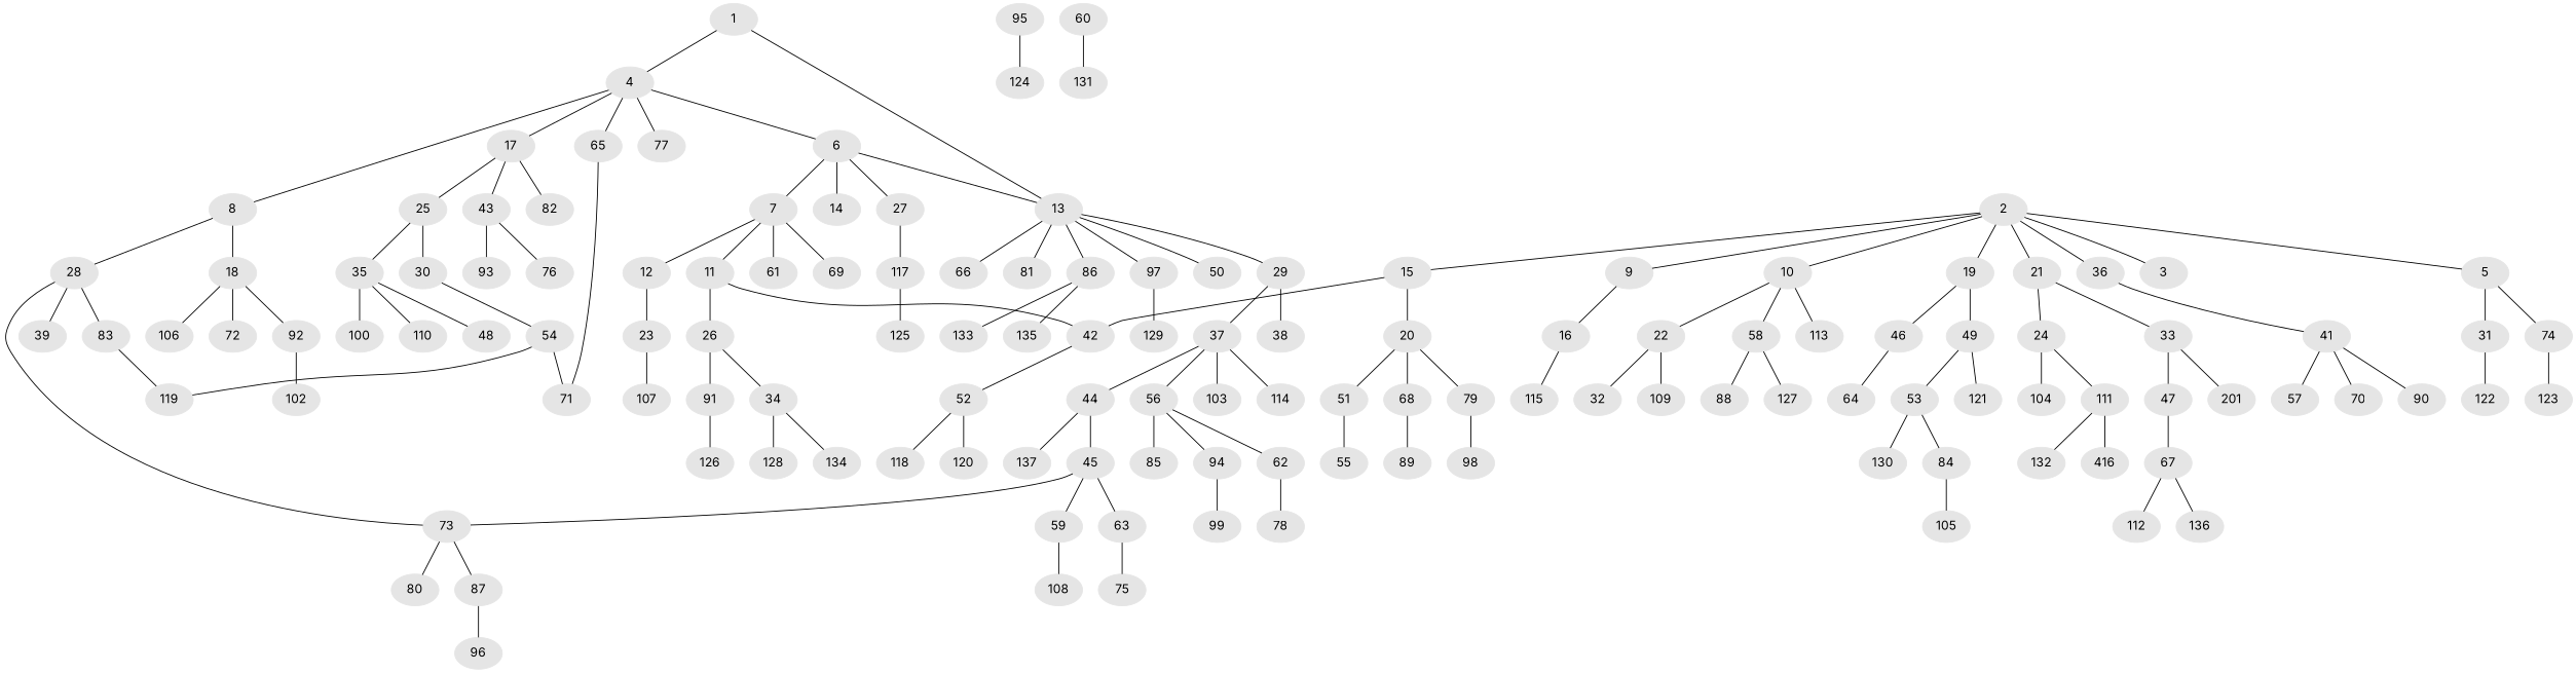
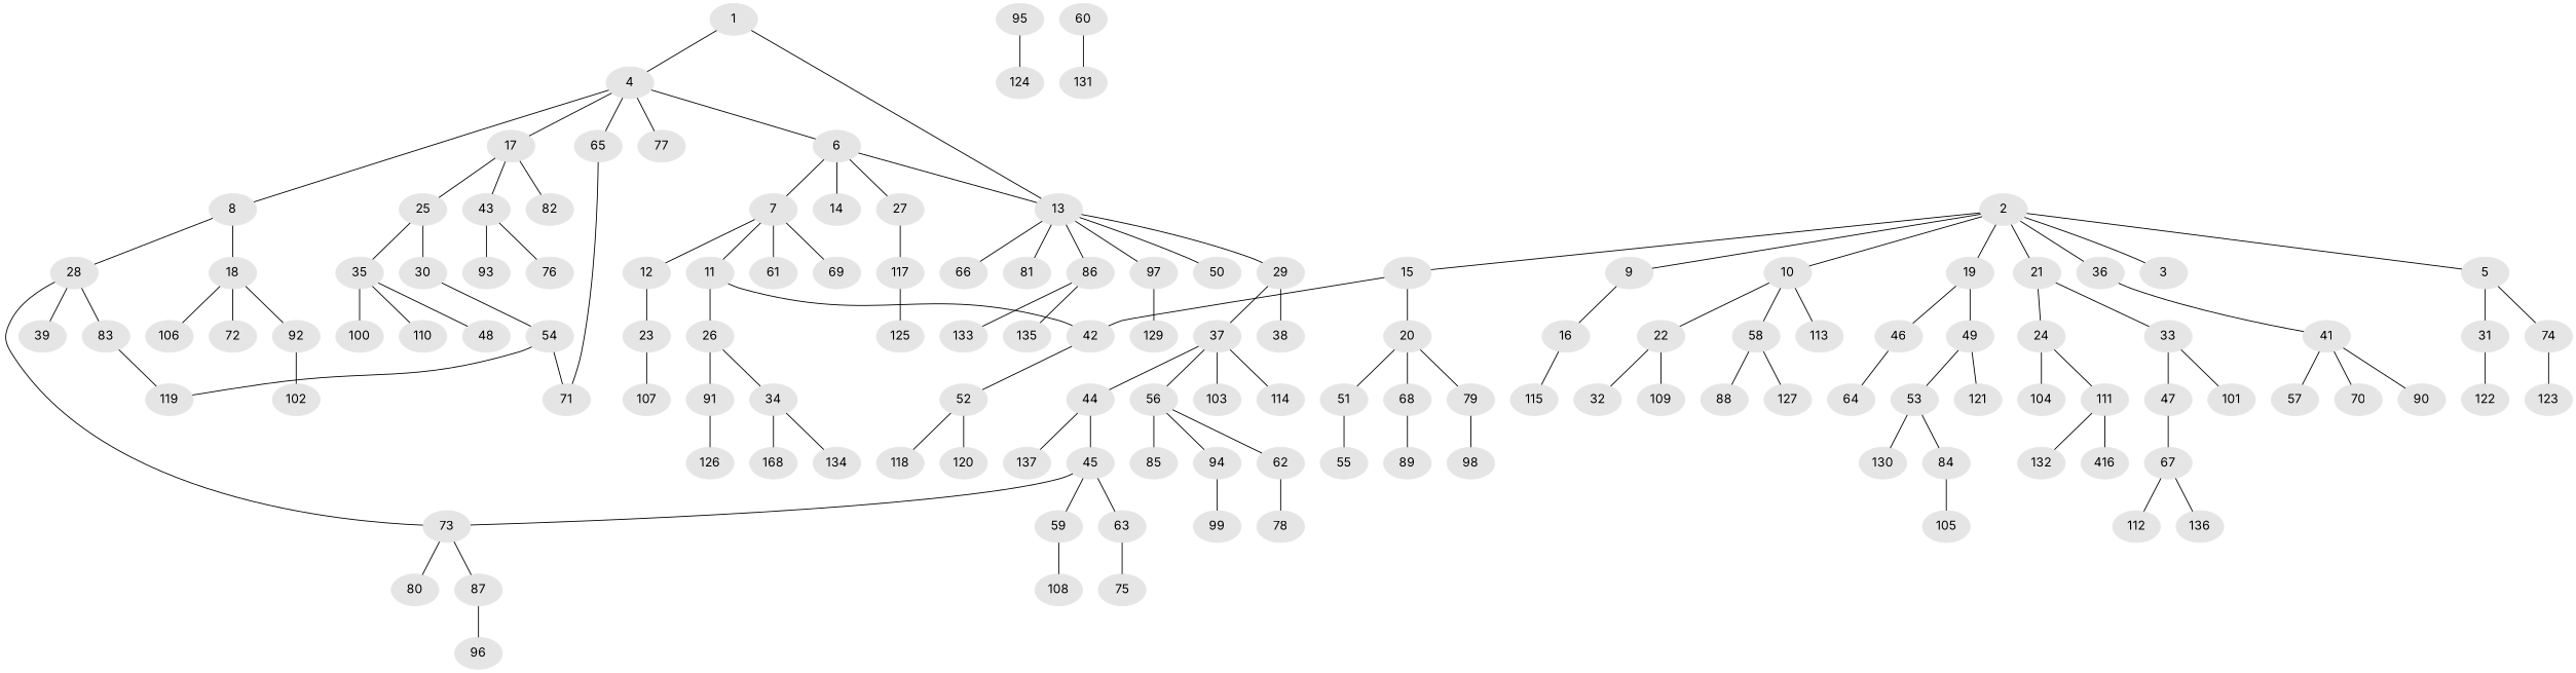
  graph {
    fontname=Inter
    node [color=gray90 fontname=Inter style=filled]
    edge [fontname=Inter]
    1
    4
    13
    2
    3
    5
    9
    10
    15
    19
    21
    36
    6
    8
    17
    65
    77
    29
    50
    66
    81
    86
    97
    31
    74
    16
    22
    58
    113
    42
    20
    46
    49
    24
    33
    41
    7
    14
    27
    18
    28
    25
    43
    82
    71
    122
    123
    11
    12
    61
    69
    117
    26
    23
    72
    92
    106
    39
    73
    83
    115
    95
    124
    32
    109
    88
    127
    34
    91
    52
    107
    37
    38
    133
    135
    129
    51
    68
    79
    30
    35
    76
    93
    102
    64
    53
    121
    55
    89
    98
    104
    111
    47
-   101 [label=201]
+   101
    n95 [label=416]
    132
    54
    48
    100
    110
-   128
+   128 [label=168]
    134
    126
    125
    80
    87
    119
    44
    56
    103
    114
    67
    57
    70
    90
    45
    137
    62
    85
    94
    60
    131
    118
    120
    59
    63
    108
    75
    112
    136
    84
    130
    105
    78
    99
    96
    1 -- 4
    1 -- 13
    4 -- 6
    4 -- 8
    4 -- 17
    4 -- 65
    4 -- 77
    13 -- 29
    13 -- 50
    13 -- 66
    13 -- 81
    13 -- 86
    13 -- 97
    2 -- 3
    2 -- 5
    2 -- 9
    2 -- 10
    2 -- 15
    2 -- 19
    2 -- 21
    2 -- 36
    5 -- 31
    5 -- 74
    9 -- 16
    10 -- 22
    10 -- 58
    10 -- 113
    15 -- 42
    15 -- 20
    19 -- 46
    19 -- 49
    21 -- 24
    21 -- 33
    36 -- 41
    6 -- 13
    6 -- 7
    6 -- 14
    6 -- 27
    8 -- 18
    8 -- 28
    17 -- 25
    17 -- 43
    17 -- 82
    65 -- 71
    29 -- 37
    29 -- 38
    86 -- 133
    86 -- 135
    97 -- 129
    31 -- 122
    74 -- 123
    16 -- 115
    22 -- 32
    22 -- 109
    58 -- 88
    58 -- 127
    42 -- 52
    20 -- 51
    20 -- 68
    20 -- 79
    46 -- 64
    49 -- 53
    49 -- 121
    24 -- 104
    24 -- 111
    33 -- 47
    33 -- 101
    41 -- 57
    41 -- 70
    41 -- 90
    7 -- 11
    7 -- 12
    7 -- 61
    7 -- 69
    27 -- 117
    18 -- 72
    18 -- 92
    18 -- 106
    28 -- 39
    28 -- 73
    28 -- 83
    25 -- 30
    25 -- 35
    43 -- 76
    43 -- 93
    11 -- 42
    11 -- 26
    12 -- 23
    117 -- 125
    26 -- 34
    26 -- 91
    23 -- 107
    92 -- 102
    73 -- 80
    73 -- 87
    83 -- 119
    95 -- 124
    34 -- 128
    34 -- 134
    91 -- 126
    52 -- 118
    52 -- 120
    37 -- 44
    37 -- 56
    37 -- 103
    37 -- 114
    51 -- 55
    68 -- 89
    79 -- 98
    30 -- 54
    35 -- 48
    35 -- 100
    35 -- 110
    53 -- 84
    53 -- 130
    111 -- n95
    111 -- 132
    47 -- 67
    54 -- 71
    54 -- 119
    87 -- 96
    44 -- 45
    44 -- 137
    56 -- 62
    56 -- 85
    56 -- 94
    67 -- 112
    67 -- 136
    45 -- 73
    45 -- 59
    45 -- 63
    62 -- 78
    94 -- 99
    60 -- 131
    59 -- 108
    63 -- 75
    84 -- 105
  }
